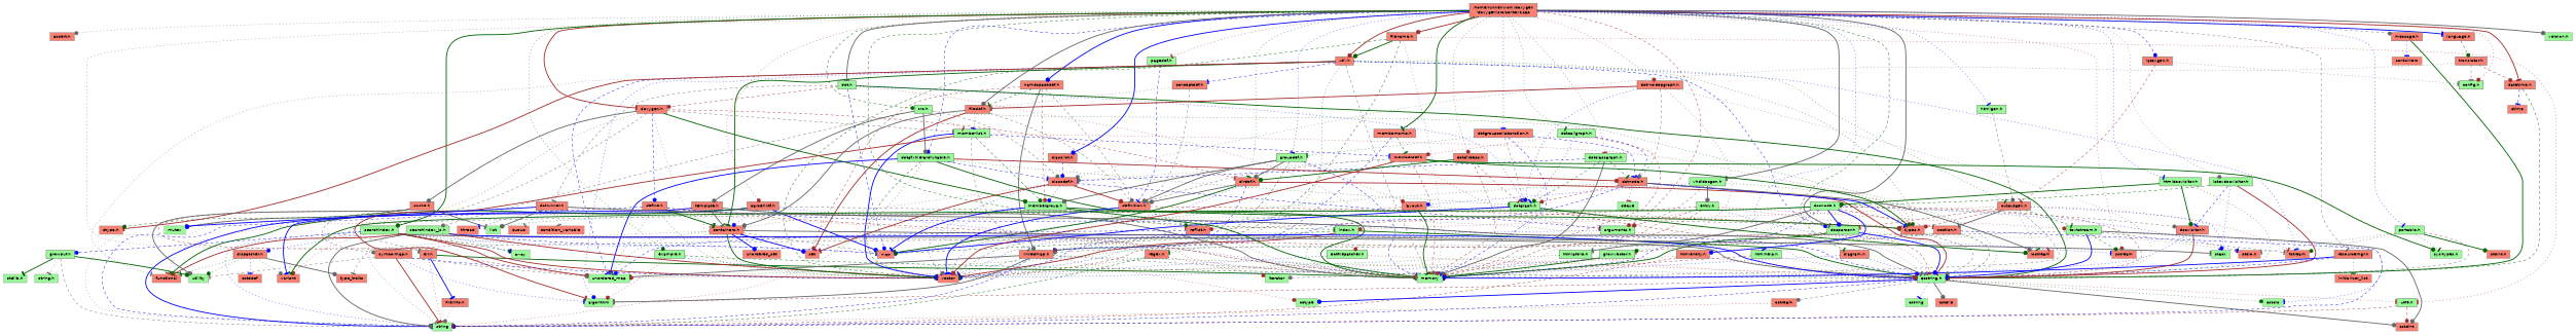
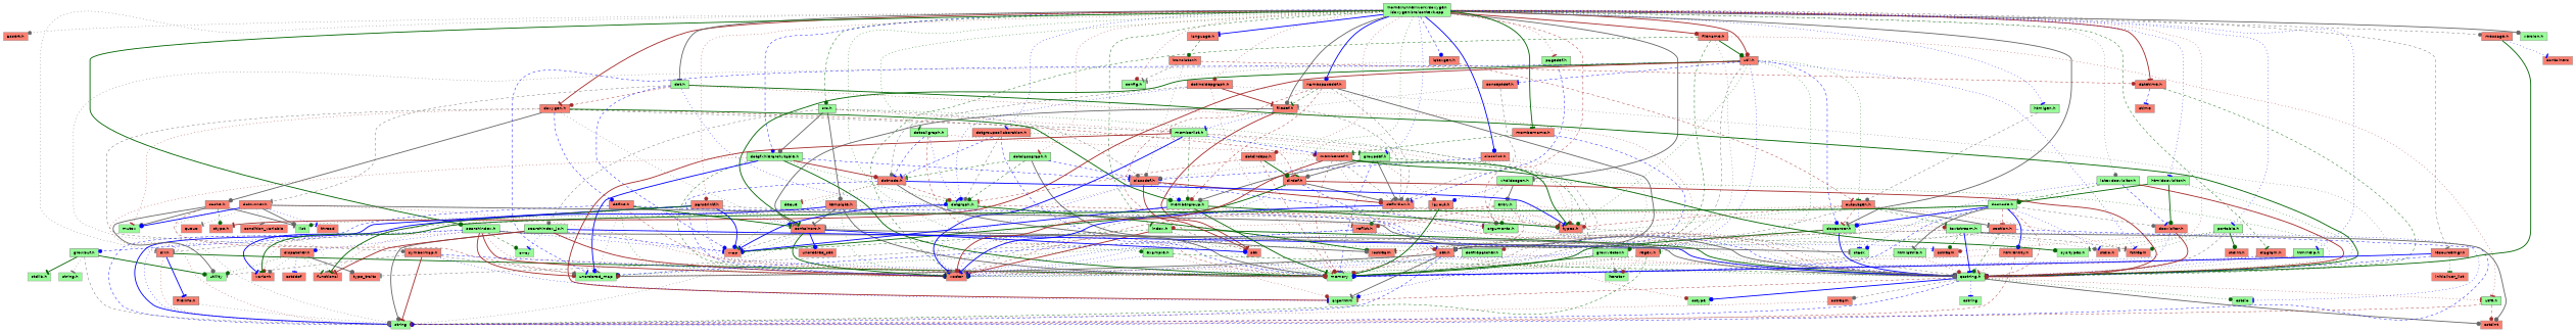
  digraph {
    node [color=grey40 fillcolor=salmon fontname=Helvetica fontsize=10 shape=box style=filled]
    edge [arrowhead=tee color=gray40 fontname=Helvetica fontsize=10 labelfontname=Helvetica labelfontsize=10 style=dotted]
-   n1 [color=gray40 fontcolor=black height=0.2 label="/home/runner/work/doxygen\l/doxygen/src/context.cpp" width=0.4]
+   n1 [color=gray40 fillcolor=palegreen fontcolor=black height=0.2 label="/home/runner/work/doxygen\l/doxygen/src/context.cpp" width=0.4]
    n2 [color=grey60 height=0.2 label="assert.h" width=0.4]
    n3 [color=grey60 height=0.2 label=sstream width=0.4]
    n4 [fillcolor=palegreen height=0.2 label="src.h" width=0.4]
    n5 [fillcolor=palegreen height=0.2 label="arguments.h" width=0.4]
    n6 [fillcolor=palegreen height=0.2 label="dotgfxhierarchytable.h" width=0.4]
    n7 [height=0.2 label="dir.h" width=0.4]
    n8 [fillcolor=palegreen height=0.2 label="config.h" width=0.4]
    n9 [fillcolor=palegreen height=0.2 label="index.h" width=0.4]
    n10 [height=0.2 label="classlist.h" width=0.4]
    n11 [height=0.2 label="doxygen.h" width=0.4]
    n12 [height=0.2 label="dirdef.h" width=0.4]
    n13 [height=0.2 label="namespacedef.h" width=0.4]
    n14 [height=0.2 label="filedef.h" width=0.4]
    n15 [fillcolor=palegreen height=0.2 label="pagedef.h" width=0.4]
    n16 [fillcolor=palegreen height=0.2 label="groupdef.h" width=0.4]
    n17 [height=0.2 label="util.h" width=0.4]
    n18 [fillcolor=palegreen height=0.2 label="docparser.h" width=0.4]
    n19 [color=grey60 fillcolor=palegreen height=0.2 label="version.h" width=0.4]
    n20 [height=0.2 label="language.h" width=0.4]
    n21 [height=0.2 label="datetime.h" width=0.4]
    n22 [height=0.2 label="message.h" width=0.4]
    n23 [fillcolor=palegreen height=0.2 label="vhdldocgen.h" width=0.4]
    n24 [height=0.2 label="filename.h" width=0.4]
    n25 [fillcolor=palegreen height=0.2 label="htmlgen.h" width=0.4]
    n26 [fillcolor=palegreen height=0.2 label="htmldocvisitor.h" width=0.4]
    n27 [fillcolor=palegreen height=0.2 label="htmlhelp.h" width=0.4]
    n28 [height=0.2 label="latexgen.h" width=0.4]
    n29 [fillcolor=palegreen height=0.2 label="latexdocvisitor.h" width=0.4]
    n30 [fillcolor=palegreen height=0.2 label="dot.h" width=0.4]
    n31 [fillcolor=palegreen height=0.2 label="dotcallgraph.h" width=0.4]
    n32 [fillcolor=palegreen height=0.2 label="dotclassgraph.h" width=0.4]
    n33 [height=0.2 label="dotdirdeps.h" width=0.4]
    n34 [height=0.2 label="dotgroupcollaboration.h" width=0.4]
    n35 [height=0.2 label="dotincldepgraph.h" width=0.4]
    n36 [height=0.2 label="diagram.h" width=0.4]
    n37 [fillcolor=palegreen height=0.2 label="example.h" width=0.4]
    n38 [height=0.2 label="membername.h" width=0.4]
    n39 [height=0.2 label="parserintf.h" width=0.4]
    n40 [fillcolor=palegreen height=0.2 label="portable.h" width=0.4]
    n41 [fillcolor=palegreen height=0.2 label="searchindex.h" width=0.4]
    n42 [height=0.2 label="resourcemgr.h" width=0.4]
    n43 [height=0.2 label="types.h" width=0.4]
    n44 [height=0.2 label="template.h" width=0.4]
    n45 [height=0.2 label="classdef.h" width=0.4]
    n46 [fillcolor=palegreen height=0.2 label="searchindex_js.h" width=0.4]
    n47 [fillcolor=palegreen height=0.2 label="memberlist.h" width=0.4]
    n48 [fillcolor=palegreen height=0.2 label="qcstring.h" width=0.4]
    n49 [color=grey60 height=0.2 label=vector width=0.4]
    n50 [color=grey60 fillcolor=palegreen height=0.2 label=string width=0.4]
    n51 [color=grey60 fillcolor=palegreen height=0.2 label=memory width=0.4]
    n52 [color=grey60 fillcolor=palegreen height=0.2 label=unordered_map width=0.4]
    n53 [fillcolor=palegreen height=0.2 label="dotgraph.h" width=0.4]
    n54 [height=0.2 label="dotnode.h" width=0.4]
    n55 [height=0.2 label="fileinfo.h" width=0.4]
    n56 [color=grey60 height=0.2 label=map width=0.4]
-   n57 [height=0.2 label="linkedmap.h" width=0.4]
+   n57 [height=0.2 label="set.h" width=0.4]
    n58 [height=0.2 label="containers.h" width=0.4]
    n59 [fillcolor=palegreen height=0.2 label="membergroup.h" width=0.4]
    n60 [color=grey60 fillcolor=palegreen height=0.2 label=mutex width=0.4]
    n61 [height=0.2 label="define.h" width=0.4]
    n62 [height=0.2 label="cache.h" width=0.4]
    n63 [height=0.2 label="symbolmap.h" width=0.4]
    n64 [height=0.2 label="definition.h" width=0.4]
    n65 [color=grey60 height=0.2 label=set width=0.4]
    n66 [height=0.2 label="layout.h" width=0.4]
    n67 [color=grey60 fillcolor=palegreen height=0.2 label=algorithm width=0.4]
    n68 [color=grey60 height=0.2 label=functional width=0.4]
    n69 [color=grey60 height=0.2 label="ctype.h" width=0.4]
    n70 [color=grey60 height=0.2 label=fstream width=0.4]
    n71 [height=0.2 label="outputgen.h" width=0.4]
    n72 [height=0.2 label="regex.h" width=0.4]
    n73 [height=0.2 label="conceptdef.h" width=0.4]
    n74 [color=grey60 height=0.2 label="stdio.h" width=0.4]
    n75 [fillcolor=palegreen height=0.2 label="growvector.h" width=0.4]
    n76 [height=0.2 label="translator.h" width=0.4]
    n77 [color=grey60 height=0.2 label=ctime width=0.4]
    n78 [color=grey60 height=0.2 label=containers width=0.4]
    n79 [fillcolor=palegreen height=0.2 label="entry.h" width=0.4]
    n80 [fillcolor=palegreen height=0.2 label="utf8.h" width=0.4]
    n81 [height=0.2 label="docvisitor.h" width=0.4]
    n82 [fillcolor=palegreen height=0.2 label="docnode.h" width=0.4]
    n83 [color=grey60 fillcolor=palegreen height=0.2 label=stack width=0.4]
    n84 [fillcolor=palegreen height=0.2 label="dotfilepatcher.h" width=0.4]
    n85 [height=0.2 label="dotrunner.h" width=0.4]
    n86 [height=0.2 label="memberdef.h" width=0.4]
    n87 [color=grey60 fillcolor=palegreen height=0.2 label="sys/types.h" width=0.4]
    n88 [color=grey60 height=0.2 label="stdint.h" width=0.4]
    n89 [color=grey60 height=0.2 label=variant width=0.4]
    n90 [color=grey60 fillcolor=palegreen height=0.2 label=array width=0.4]
    n91 [fillcolor=palegreen height=0.2 label="growbuf.h" width=0.4]
    n92 [height=0.2 label="dispatcher.h" width=0.4]
    n93 [color=grey60 height=0.2 label=initializer_list width=0.4]
    n94 [color=grey60 fillcolor=palegreen height=0.2 label=cctype width=0.4]
    n95 [color=grey60 fillcolor=palegreen height=0.2 label=cstring width=0.4]
    n96 [color=grey60 fillcolor=palegreen height=0.2 label=cstdio width=0.4]
-   n97 [color=grey60 height=0.2 label=cstdlib width=0.4]
    n98 [color=grey60 height=0.2 label=cstdint width=0.4]
    n99 [color=grey60 height=0.2 label=ostream width=0.4]
    n100 [color=grey60 height=0.2 label=unordered_set width=0.4]
    n101 [height=0.2 label="reflist.h" width=0.4]
    n102 [color=grey60 height=0.2 label=iostream width=0.4]
    n103 [color=grey60 fillcolor=palegreen height=0.2 label=deque width=0.4]
    n104 [color=grey60 fillcolor=palegreen height=0.2 label=list width=0.4]
    n105 [color=grey60 fillcolor=palegreen height=0.2 label=utility width=0.4]
    n106 [height=0.2 label="section.h" width=0.4]
    n107 [fillcolor=palegreen height=0.2 label="textstream.h" width=0.4]
    n108 [color=grey60 fillcolor=palegreen height=0.2 label=iterator width=0.4]
    n109 [color=grey60 height=0.2 label=type_traits width=0.4]
    n110 [fillcolor=palegreen height=0.2 label="htmlattrib.h" width=0.4]
    n111 [height=0.2 label="htmlentity.h" width=0.4]
    n112 [color=grey60 height=0.2 label=thread width=0.4]
    n113 [color=grey60 height=0.2 label=queue width=0.4]
    n114 [color=grey60 height=0.2 label=condition_variable width=0.4]
    n115 [color=grey60 fillcolor=palegreen height=0.2 label="stdlib.h" width=0.4]
    n116 [color=grey60 fillcolor=palegreen height=0.2 label="string.h" width=0.4]
    n117 [color=grey60 height=0.2 label=cstddef width=0.4]
    n1 -> n2 [arrowhead=dot]
    n1 -> n3 [arrowhead=dot color=brown]
    n1 -> n4 [arrowhead=dot color=darkgreen style=dashed]
    n1 -> n5 [arrowhead=dot color=brown style=dashed]
    n1 -> n6 [arrowhead=dot color=blue style=dashed]
    n1 -> n7
    n1 -> n8 [arrowhead=dot color=brown]
    n1 -> n9 [color=darkgreen style=dashed]
    n1 -> n10 [arrowhead=dot color=blue style=bold]
    n1 -> n11 [color=brown style=bold]
    n1 -> n12 [color=darkgreen]
    n1 -> n13 [arrowhead=dot color=blue style=bold]
    n1 -> n14 [arrowhead=dot style=bold]
    n1 -> n15 [color=brown]
    n1 -> n16 [color=blue]
    n1 -> n17 [arrowhead=dot color=brown style=bold]
    n1 -> n18 [style=bold]
    n1 -> n19 [arrowhead=dot style=bold]
    n1 -> n20 [color=blue style=bold]
    n1 -> n21 [color=brown style=bold]
    n1 -> n22 [arrowhead=dot style=dashed]
    n1 -> n23 [style=bold]
    n1 -> n24 [arrowhead=dot color=brown style=bold]
    n1 -> n25 [color=blue]
    n1 -> n26 [color=blue]
    n1 -> n27 [color=blue]
    n1 -> n28 [arrowhead=dot color=blue style=dashed]
    n1 -> n29 [arrowhead=dot]
    n1 -> n30 [style=bold]
    n1 -> n31 [color=darkgreen]
    n1 -> n32 [color=brown]
    n1 -> n33 [arrowhead=dot color=brown]
    n1 -> n34 [color=blue]
    n1 -> n35 [arrowhead=dot color=brown]
    n1 -> n36 [color=darkgreen style=dashed]
    n1 -> n37 [arrowhead=dot color=darkgreen]
    n1 -> n38 [color=darkgreen style=bold]
    n1 -> n39 [arrowhead=dot color=brown]
    n1 -> n40 [color=blue]
    n1 -> n41 [arrowhead=dot color=darkgreen style=bold]
    n1 -> n42 [style=dashed]
    n4 -> n6 [arrowhead=dot style=bold]
    n4 -> n43 [color=darkgreen]
    n4 -> n44 [arrowhead=dot style=bold]
    n4 -> n45 [arrowhead=dot style=dashed]
    n4 -> n46 [arrowhead=dot style=dashed]
    n4 -> n47 [color=brown]
    n5 -> n48 [color=brown]
    n5 -> n49 [arrowhead=dot color=blue]
    n6 -> n45 [color=blue style=dashed]
    n6 -> n49 [color=darkgreen style=dashed]
    n6 -> n50 [color=brown]
    n6 -> n51 [arrowhead=dot color=darkgreen style=bold]
    n6 -> n52 [arrowhead=dot color=blue style=bold]
    n6 -> n53 [color=darkgreen]
    n6 -> n54 [arrowhead=dot color=brown style=bold]
    n7 -> n50 [color=brown]
    n7 -> n51 [arrowhead=dot color=darkgreen style=bold]
    n7 -> n55 [color=blue style=bold]
    n9 -> n48 [color=darkgreen style=bold]
    n9 -> n49 [color=brown style=bold]
    n9 -> n51 [color=darkgreen]
    n9 -> n56 [arrowhead=dot color=darkgreen style=dashed]
    n10 -> n45 [arrowhead=dot color=blue style=dashed]
    n10 -> n57 [arrowhead=dot]
    n11 -> n12 [color=brown style=dashed]
    n11 -> n47 [style=dashed]
    n11 -> n58
    n11 -> n59 [arrowhead=dot color=darkgreen style=bold]
    n11 -> n60 [color=brown]
    n11 -> n61 [arrowhead=dot color=blue style=dashed]
    n11 -> n62 [arrowhead=dot style=bold]
    n11 -> n63 [arrowhead=dot style=dashed]
    n12 -> n48 [color=brown style=bold]
    n12 -> n49 [color=blue]
    n12 -> n56 [color=darkgreen style=bold]
    n12 -> n57 [color=blue style=dashed]
    n12 -> n64 [arrowhead=dot style=bold]
    n13 -> n14 [color=darkgreen style=dashed]
    n13 -> n57 [arrowhead=dot style=bold]
    n13 -> n59 [arrowhead=dot color=brown style=dashed]
    n13 -> n64 [arrowhead=dot style=dashed]
    n13 -> n65 [arrowhead=dot color=brown style=dashed]
    n14 -> n47 [color=blue]
    n14 -> n58 [arrowhead=dot style=bold]
    n14 -> n64 [style=dashed]
    n14 -> n65 [color=brown style=bold]
    n15 -> n64 [color=blue style=dashed]
    n16 -> n12 [arrowhead=dot style=bold]
    n16 -> n51 [color=blue style=dashed]
    n16 -> n57 [arrowhead=dot color=darkgreen style=dashed]
    n16 -> n59 [arrowhead=dot style=bold]
    n16 -> n64 [arrowhead=dot style=bold]
    n16 -> n66 [arrowhead=dot color=brown]
    n17 -> n18 [arrowhead=dot color=blue style=dashed]
    n17 -> n43 [arrowhead=dot color=darkgreen]
    n17 -> n51 [style=dashed]
    n17 -> n52 [color=blue style=dashed]
    n17 -> n58 [color=darkgreen style=bold]
    n17 -> n67 [arrowhead=dot color=blue]
    n17 -> n68
    n17 -> n69 [color=brown style=bold]
    n17 -> n70 [color=blue]
    n17 -> n71 [color=darkgreen]
    n17 -> n72 [color=darkgreen]
    n17 -> n73 [color=blue style=dashed]
    n18 -> n48 [arrowhead=dot color=blue style=bold]
    n18 -> n51 [arrowhead=dot color=darkgreen style=bold]
    n18 -> n74 [arrowhead=dot]
    n18 -> n75 [color=brown style=dashed]
    n20 -> n76 [arrowhead=dot color=darkgreen style=dashed]
    n21 -> n48 [arrowhead=dot color=darkgreen style=dashed]
    n21 -> n77 [color=blue style=dashed]
    n22 -> n48 [arrowhead=dot color=darkgreen style=bold]
    n22 -> n78 [color=blue]
    n23 -> n5 [arrowhead=dot style=dashed]
    n23 -> n48 [arrowhead=dot color=darkgreen]
    n23 -> n66 [arrowhead=dot color=blue]
    n23 -> n79 [arrowhead=dot style=bold]
    n24 -> n17 [arrowhead=dot color=darkgreen style=bold]
    n24 -> n49 [color=darkgreen style=dashed]
    n24 -> n51 [arrowhead=dot]
    n24 -> n57 [color=darkgreen style=dashed]
    n24 -> n80 [color=brown]
    n25 -> n71 [arrowhead=dot style=dashed]
    n26 -> n48 [arrowhead=dot color=darkgreen]
    n26 -> n81 [arrowhead=dot color=darkgreen style=bold]
    n26 -> n82 [arrowhead=dot color=darkgreen style=bold]
    n27 -> n48
    n27 -> n51 [arrowhead=dot color=brown style=dashed]
    n28 -> n8
    n28 -> n71 [color=brown style=dashed]
    n29 -> n48 [arrowhead=dot color=brown style=bold]
    n29 -> n81 [color=blue style=dashed]
    n29 -> n82 [color=darkgreen style=dashed]
    n29 -> n83 [arrowhead=dot color=blue]
    n30 -> n11 [arrowhead=dot color=brown style=dashed]
    n30 -> n48 [arrowhead=dot color=darkgreen style=bold]
    n30 -> n53 [arrowhead=dot color=blue]
    n30 -> n56 [arrowhead=dot color=blue style=dashed]
    n30 -> n84 [arrowhead=dot color=brown]
    n30 -> n85 [style=dashed]
    n31 -> n51 [color=brown style=dashed]
    n31 -> n53 [color=blue]
    n31 -> n54 [color=blue style=dashed]
    n31 -> n86 [arrowhead=dot color=brown]
    n32 -> n45 [color=blue style=dashed]
    n32 -> n51 [arrowhead=dot style=bold]
    n32 -> n53 [arrowhead=dot color=darkgreen style=dashed]
    n32 -> n54 [color=darkgreen style=dashed]
    n33 -> n12 [arrowhead=dot color=darkgreen style=bold]
    n33 -> n51 [arrowhead=dot color=brown style=dashed]
    n33 -> n53 [color=brown style=dashed]
    n34 -> n16 [color=darkgreen]
    n34 -> n51 [color=blue style=dashed]
    n34 -> n53 [arrowhead=dot style=dashed]
    n34 -> n54 [color=blue style=dashed]
    n35 -> n14 [color=brown style=bold]
    n35 -> n48 [arrowhead=dot]
    n35 -> n51 [color=brown]
    n35 -> n53 [arrowhead=dot color=blue]
    n35 -> n54 [arrowhead=dot style=dashed]
    n36 -> n48 [arrowhead=dot color=blue]
    n36 -> n51 [color=blue]
    n37 -> n48 [arrowhead=dot color=darkgreen style=dashed]
    n37 -> n49 [color=blue]
    n37 -> n67 [arrowhead=dot color=brown]
    n38 -> n57 [arrowhead=dot color=blue style=dashed]
    n38 -> n86 [color=darkgreen style=dashed]
    n39 -> n43 [style=dashed]
    n39 -> n50 [color=blue style=bold]
    n39 -> n51 [color=blue]
    n39 -> n56 [arrowhead=dot color=blue style=bold]
    n39 -> n58 [arrowhead=dot color=blue]
    n39 -> n68 [color=darkgreen style=bold]
    n40 -> n48 [style=dashed]
    n40 -> n70 [arrowhead=dot color=darkgreen]
    n40 -> n74
    n40 -> n87 [color=darkgreen]
    n40 -> n88 [arrowhead=dot color=darkgreen style=bold]
    n41 -> n48 [arrowhead=dot style=bold]
    n41 -> n49 [arrowhead=dot color=brown style=bold]
    n41 -> n50 [arrowhead=dot color=blue]
    n41 -> n51 [color=brown]
    n41 -> n52 [arrowhead=dot color=brown style=bold]
    n41 -> n56 [color=blue]
    n41 -> n89 [arrowhead=dot color=brown]
    n41 -> n90 [arrowhead=dot color=darkgreen style=dashed]
    n41 -> n91 [arrowhead=dot color=blue style=dashed]
    n41 -> n92 [arrowhead=dot color=blue]
    n42 -> n48 [arrowhead=dot color=blue style=dashed]
    n42 -> n51 [color=blue style=bold]
    n42 -> n93 [color=darkgreen]
    n43 -> n48 [arrowhead=dot style=dashed]
    n44 -> n48
    n44 -> n49 [color=darkgreen]
    n44 -> n51 [style=bold]
    n44 -> n58 [style=bold]
    n44 -> n68 [color=brown]
    n44 -> n89 [color=blue style=bold]
    n45 -> n5 [color=blue style=dashed]
    n45 -> n49 [color=blue]
    n45 -> n58
    n45 -> n59 [arrowhead=dot color=blue]
    n45 -> n64 [arrowhead=dot color=brown style=bold]
    n45 -> n65 [color=brown style=bold]
    n46 -> n48 [arrowhead=dot color=blue style=bold]
    n46 -> n49 [color=brown style=bold]
    n46 -> n50 [arrowhead=dot style=bold]
    n46 -> n56 [color=blue style=dashed]
    n46 -> n68 [color=brown style=bold]
    n46 -> n90 [color=blue]
    n47 -> n43 [arrowhead=dot color=brown]
    n47 -> n49 [arrowhead=dot color=blue style=bold]
    n47 -> n57 [style=dashed]
    n47 -> n59 [arrowhead=dot color=darkgreen style=dashed]
    n47 -> n67 [color=brown style=bold]
    n47 -> n86 [color=blue style=dashed]
    n48 -> n50 [arrowhead=dot color=blue style=dashed]
    n48 -> n67 [color=brown style=dashed]
    n48 -> n80 [color=brown]
    n48 -> n94 [arrowhead=dot color=blue style=bold]
    n48 -> n95 [color=blue]
    n48 -> n96 [arrowhead=dot color=darkgreen]
-   n48 -> n97 [arrowhead=dot style=bold]
    n48 -> n98 [arrowhead=dot style=bold]
    n48 -> n99 [arrowhead=dot style=dashed]
    n53 -> n7 [style=dashed]
    n53 -> n48 [color=brown style=dashed]
    n53 -> n56 [color=blue style=bold]
    n53 -> n102 [arrowhead=dot color=darkgreen style=bold]
    n54 -> n43 [color=blue style=bold]
    n54 -> n49 [color=blue style=dashed]
    n54 -> n53 [arrowhead=dot color=brown style=dashed]
    n54 -> n56 [color=darkgreen]
    n54 -> n102 [arrowhead=dot style=bold]
    n54 -> n103 [color=brown]
    n55 -> n50 [arrowhead=dot]
    n57 -> n48 [arrowhead=dot color=darkgreen]
    n57 -> n49 [style=dashed]
    n57 -> n50 [color=blue style=dashed]
    n57 -> n51 [style=dashed]
    n57 -> n52 [style=bold]
    n57 -> n67 [style=bold]
    n57 -> n94 [arrowhead=dot color=brown]
    n58 -> n49 [color=darkgreen style=bold]
    n58 -> n50
    n58 -> n52 [color=darkgreen]
    n58 -> n56 [style=dashed]
    n58 -> n65 [arrowhead=dot color=blue style=bold]
    n58 -> n83 [style=bold]
    n58 -> n100 [arrowhead=dot color=blue style=bold]
    n59 -> n43 [arrowhead=dot color=darkgreen style=bold]
    n59 -> n49 [arrowhead=dot]
    n59 -> n51 [color=darkgreen style=bold]
    n59 -> n56 [color=blue style=bold]
    n59 -> n101 [color=brown]
    n61 -> n48 [color=blue style=dashed]
    n61 -> n49 [color=darkgreen]
    n61 -> n50 [color=blue style=dashed]
    n61 -> n51 [color=brown style=dashed]
    n61 -> n52
    n61 -> n58 [color=darkgreen style=bold]
    n62 -> n52 [color=brown style=dashed]
    n62 -> n60 [arrowhead=dot style=bold]
    n62 -> n69 [arrowhead=dot color=darkgreen style=dashed]
    n62 -> n104 [style=bold]
    n62 -> n105 [arrowhead=dot style=bold]
    n63 -> n49 [color=blue style=dashed]
    n63 -> n50 [color=brown style=bold]
    n63 -> n52 [arrowhead=dot style=dashed]
    n63 -> n67 [color=blue]
    n63 -> n105 [style=dashed]
    n64 -> n43 [arrowhead=dot color=brown style=dashed]
    n64 -> n49 [color=blue style=bold]
    n64 -> n101 [arrowhead=dot color=darkgreen style=dashed]
    n66 -> n43 [color=darkgreen]
    n66 -> n49 [style=dashed]
    n66 -> n51 [color=darkgreen style=bold]
    n71 -> n9 [arrowhead=dot color=brown]
    n71 -> n18 [color=brown style=dashed]
    n71 -> n43 [arrowhead=dot color=brown style=dashed]
    n71 -> n51 [style=dashed]
    n71 -> n70 [color=brown]
    n71 -> n83 [color=blue]
    n71 -> n102 [color=darkgreen]
    n71 -> n106 [style=bold]
    n71 -> n107 [color=darkgreen style=dashed]
    n72 -> n49 [arrowhead=dot color=darkgreen]
    n72 -> n50 [arrowhead=dot color=darkgreen style=dashed]
    n72 -> n51
    n72 -> n108 [arrowhead=dot color=brown]
    n73 -> n14
    n73 -> n64 [arrowhead=dot style=dashed]
    n75 -> n49 [arrowhead=dot color=blue]
    n75 -> n51 [color=darkgreen style=bold]
    n75 -> n108 [arrowhead=dot style=dashed]
    n76 -> n8 [style=dashed]
    n76 -> n21 [arrowhead=dot color=brown style=dashed]
    n76 -> n45 [arrowhead=dot]
    n79 -> n3 [color=blue]
-   n79 -> n5 [arrowhead=dot color=brown]
+   n79 -> n5 [arrowhead=dot color=darkgreen]
    n79 -> n43 [color=brown]
    n79 -> n49 [color=brown style=dashed]
    n79 -> n51 [arrowhead=dot color=brown style=dashed]
    n79 -> n101 [arrowhead=dot color=brown style=dashed]
    n79 -> n107 [arrowhead=dot color=brown]
    n80 -> n50 [arrowhead=dot color=brown style=dashed]
    n80 -> n98 [arrowhead=dot color=brown style=dashed]
    n81 -> n48 [color=brown style=bold]
    n81 -> n51 [color=blue]
    n82 -> n18 [arrowhead=dot color=blue style=bold]
    n82 -> n48 [arrowhead=dot color=brown style=dashed]
    n82 -> n51 [arrowhead=dot color=blue style=dashed]
    n82 -> n74 [color=blue]
    n82 -> n75 [arrowhead=dot color=darkgreen]
    n82 -> n81 [arrowhead=dot style=dashed]
    n82 -> n89 [color=darkgreen style=bold]
    n82 -> n104 [arrowhead=dot color=darkgreen]
    n82 -> n106 [color=brown style=dashed]
    n82 -> n110 [style=bold]
    n82 -> n111 [arrowhead=dot color=blue style=bold]
    n84 -> n48 [color=brown]
    n84 -> n49 [color=blue]
    n85 -> n48 [style=bold]
    n85 -> n50 [arrowhead=dot]
    n85 -> n51 [arrowhead=dot color=brown]
    n85 -> n60 [arrowhead=dot color=blue style=bold]
    n85 -> n104 [arrowhead=dot style=bold]
    n85 -> n112 [color=blue]
    n85 -> n113
    n85 -> n114
    n86 -> n5 [color=brown]
    n86 -> n43 [color=darkgreen style=bold]
    n86 -> n45 [arrowhead=dot]
    n86 -> n49 [arrowhead=dot color=brown style=bold]
    n86 -> n51 [color=brown style=dashed]
    n86 -> n64 [style=dashed]
    n86 -> n87 [arrowhead=dot color=darkgreen style=bold]
    n91 -> n50 [arrowhead=dot style=dashed]
    n91 -> n105 [arrowhead=dot color=darkgreen style=bold]
    n91 -> n115 [color=darkgreen style=bold]
    n91 -> n116
    n92 -> n68 [color=darkgreen]
    n92 -> n89 [arrowhead=dot]
    n92 -> n105 [arrowhead=dot color=darkgreen]
    n92 -> n109 [arrowhead=dot style=bold]
    n92 -> n117 [color=blue]
    n99 -> n50 [color=brown]
    n101 -> n48 [arrowhead=dot]
    n101 -> n49 [color=blue]
    n101 -> n51
    n101 -> n52 [arrowhead=dot color=blue style=dashed]
    n101 -> n57 [arrowhead=dot color=brown]
    n106 -> n48 [arrowhead=dot color=darkgreen style=dashed]
    n106 -> n50 [arrowhead=dot color=blue style=dashed]
    n106 -> n52 [color=darkgreen]
    n106 -> n57 [arrowhead=dot style=dashed]
    n107 -> n3 [arrowhead=dot color=darkgreen style=dashed]
    n107 -> n48 [color=blue style=bold]
    n107 -> n70 [style=dashed]
    n107 -> n96 [color=blue]
    n107 -> n98 [arrowhead=dot style=bold]
    n107 -> n102 [color=brown]
    n107 -> n109 [style=dashed]
    n110 -> n48 [arrowhead=dot color=brown]
    n110 -> n49 [color=darkgreen]
    n111 -> n48 [color=brown]
    n111 -> n50 [color=brown style=dashed]
    n111 -> n52 [arrowhead=dot color=brown]
  }
